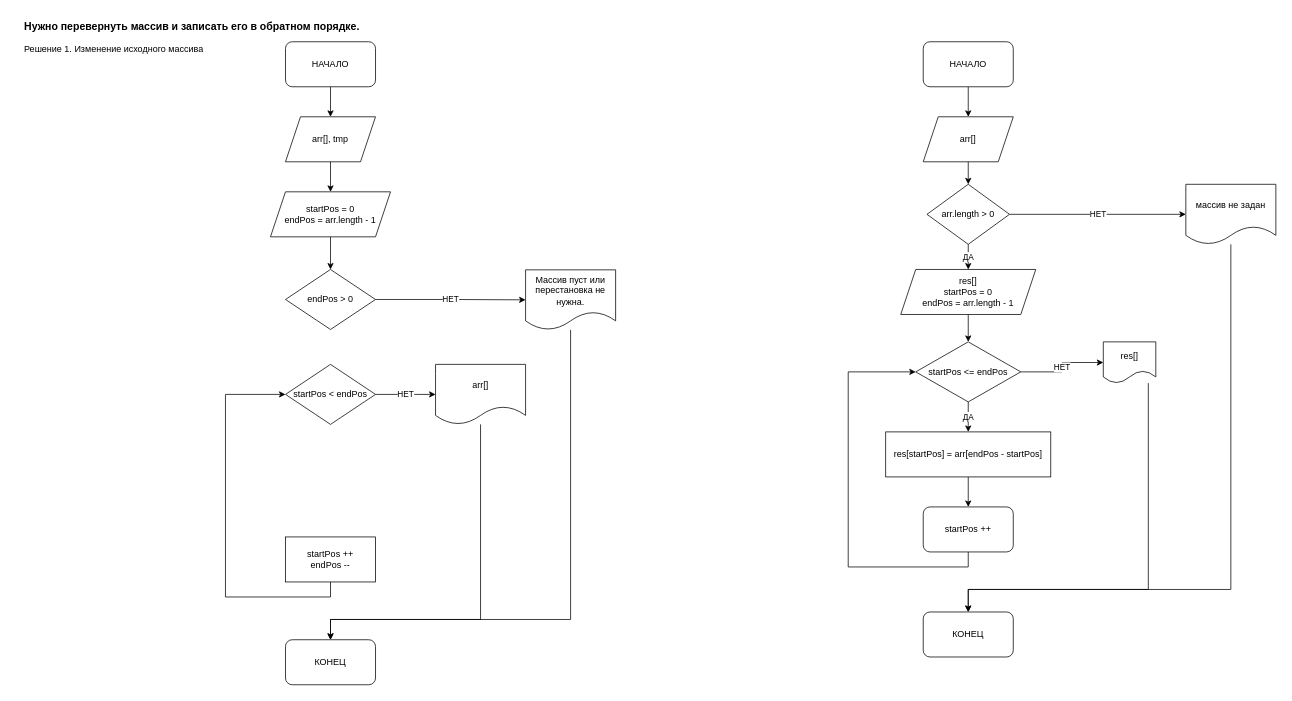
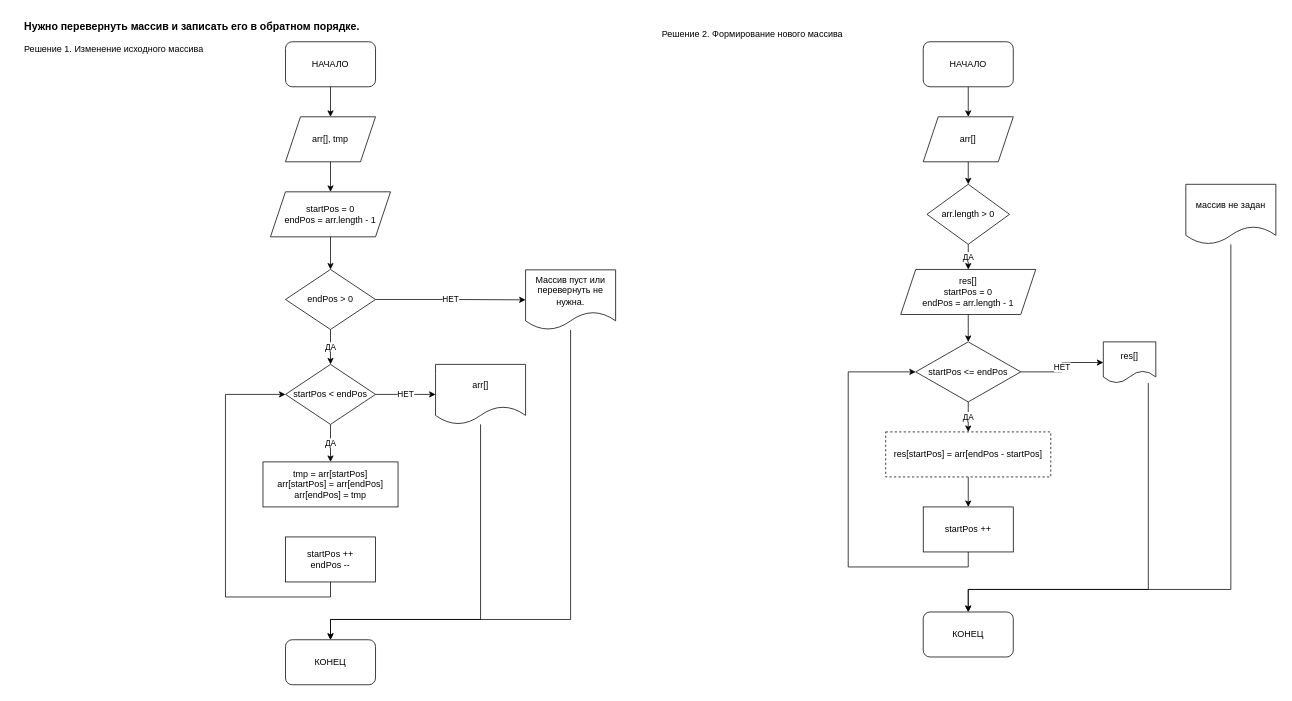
  <mxCell id="0" />
  <mxCell id="1" parent="0" />
  <mxCell id="2" style="edgeStyle=orthogonalEdgeStyle;rounded=0;orthogonalLoop=1;jettySize=auto;html=1;exitX=0.5;exitY=1;exitDx=0;exitDy=0;entryX=0.5;entryY=0;entryDx=0;entryDy=0;" parent="1" source="3" target="5" edge="1"><mxGeometry relative="1" as="geometry" /></mxCell>
  <mxCell id="3" value="НАЧАЛО" style="rounded=1;whiteSpace=wrap;html=1;" parent="1" vertex="1"><mxGeometry x="380" y="55" width="120" height="60" as="geometry" /></mxCell>
  <mxCell id="4" style="edgeStyle=orthogonalEdgeStyle;rounded=0;orthogonalLoop=1;jettySize=auto;html=1;exitX=0.5;exitY=1;exitDx=0;exitDy=0;entryX=0.5;entryY=0;entryDx=0;entryDy=0;" parent="1" source="5" target="7" edge="1"><mxGeometry relative="1" as="geometry" /></mxCell>
  <mxCell id="5" value="arr[], tmp" style="shape=parallelogram;perimeter=parallelogramPerimeter;whiteSpace=wrap;html=1;fixedSize=1;" parent="1" vertex="1"><mxGeometry x="380" y="155" width="120" height="60" as="geometry" /></mxCell>
  <mxCell id="6" style="edgeStyle=orthogonalEdgeStyle;rounded=0;orthogonalLoop=1;jettySize=auto;html=1;exitX=0.5;exitY=1;exitDx=0;exitDy=0;entryX=0.5;entryY=0;entryDx=0;entryDy=0;" parent="1" source="7" target="10" edge="1"><mxGeometry relative="1" as="geometry" /></mxCell>
  <mxCell id="7" value="startPos = 0&lt;br&gt;endPos = arr.length - 1" style="shape=parallelogram;perimeter=parallelogramPerimeter;whiteSpace=wrap;html=1;fixedSize=1;" parent="1" vertex="1"><mxGeometry x="360" y="255" width="160" height="60" as="geometry" /></mxCell>
  <mxCell id="8" value="НЕТ" style="edgeStyle=orthogonalEdgeStyle;rounded=0;orthogonalLoop=1;jettySize=auto;html=1;exitX=1;exitY=0.5;exitDx=0;exitDy=0;entryX=0;entryY=0.5;entryDx=0;entryDy=0;" parent="1" source="10" target="12" edge="1"><mxGeometry relative="1" as="geometry" /></mxCell>
+ <mxCell id="9" value="ДА" style="edgeStyle=orthogonalEdgeStyle;rounded=0;orthogonalLoop=1;jettySize=auto;html=1;exitX=0.5;exitY=1;exitDx=0;exitDy=0;entryX=0.5;entryY=0;entryDx=0;entryDy=0;" parent="1" source="10" target="15" edge="1"><mxGeometry relative="1" as="geometry" /></mxCell>
  <mxCell id="10" value="endPos &amp;gt; 0" style="rhombus;whiteSpace=wrap;html=1;" parent="1" vertex="1"><mxGeometry x="380" y="358.5" width="120" height="80" as="geometry" /></mxCell>
  <mxCell id="11" style="edgeStyle=orthogonalEdgeStyle;rounded=0;orthogonalLoop=1;jettySize=auto;html=1;entryX=0.5;entryY=0;entryDx=0;entryDy=0;" parent="1" source="12" target="21" edge="1"><mxGeometry relative="1" as="geometry"><Array as="points"><mxPoint x="760" y="825" /><mxPoint x="440" y="825" /></Array></mxGeometry></mxCell>
- <mxCell id="12" value="Массив пуст или перестановка не нужна." style="shape=document;whiteSpace=wrap;html=1;boundedLbl=1;" parent="1" vertex="1"><mxGeometry x="700" y="359" width="120" height="80" as="geometry" /></mxCell>
+ <mxCell id="12" value="Массив пуст или перевернуть не нужна." style="shape=document;whiteSpace=wrap;html=1;boundedLbl=1;" parent="1" vertex="1"><mxGeometry x="700" y="359" width="120" height="80" as="geometry" /></mxCell>
  <mxCell id="13" value="НЕТ" style="edgeStyle=orthogonalEdgeStyle;rounded=0;orthogonalLoop=1;jettySize=auto;html=1;exitX=1;exitY=0.5;exitDx=0;exitDy=0;entryX=0;entryY=0.5;entryDx=0;entryDy=0;" parent="1" source="15" target="17" edge="1"><mxGeometry relative="1" as="geometry" /></mxCell>
+ <mxCell id="14" value="ДА" style="edgeStyle=orthogonalEdgeStyle;rounded=0;orthogonalLoop=1;jettySize=auto;html=1;exitX=0.5;exitY=1;exitDx=0;exitDy=0;entryX=0.5;entryY=0;entryDx=0;entryDy=0;" parent="1" source="15" target="18" edge="1"><mxGeometry relative="1" as="geometry" /></mxCell>
  <mxCell id="15" value="startPos &amp;lt; endPos" style="rhombus;whiteSpace=wrap;html=1;" parent="1" vertex="1"><mxGeometry x="380" y="485" width="120" height="80" as="geometry" /></mxCell>
  <mxCell id="16" style="edgeStyle=orthogonalEdgeStyle;rounded=0;orthogonalLoop=1;jettySize=auto;html=1;entryX=0.5;entryY=0;entryDx=0;entryDy=0;" parent="1" source="17" target="21" edge="1"><mxGeometry relative="1" as="geometry"><Array as="points"><mxPoint x="640" y="825" /><mxPoint x="440" y="825" /></Array></mxGeometry></mxCell>
  <mxCell id="17" value="arr[]" style="shape=document;whiteSpace=wrap;html=1;boundedLbl=1;" parent="1" vertex="1"><mxGeometry x="580" y="485" width="120" height="80" as="geometry" /></mxCell>
+ <mxCell id="18" value="tmp = arr[startPos]&lt;br&gt;arr[startPos] = arr[endPos]&lt;br&gt;arr[endPos] = tmp" style="rounded=0;whiteSpace=wrap;html=1;" parent="1" vertex="1"><mxGeometry x="350" y="615" width="180" height="60" as="geometry" /></mxCell>
  <mxCell id="19" style="edgeStyle=orthogonalEdgeStyle;rounded=0;orthogonalLoop=1;jettySize=auto;html=1;exitX=0.5;exitY=1;exitDx=0;exitDy=0;entryX=0;entryY=0.5;entryDx=0;entryDy=0;" parent="1" source="20" target="15" edge="1"><mxGeometry relative="1" as="geometry"><Array as="points"><mxPoint x="440" y="795" /><mxPoint x="300" y="795" /><mxPoint x="300" y="525" /></Array></mxGeometry></mxCell>
  <mxCell id="20" value="startPos ++&lt;br&gt;endPos --" style="rounded=0;whiteSpace=wrap;html=1;" parent="1" vertex="1"><mxGeometry x="380" y="715" width="120" height="60" as="geometry" /></mxCell>
  <mxCell id="21" value="КОНЕЦ" style="rounded=1;whiteSpace=wrap;html=1;" parent="1" vertex="1"><mxGeometry x="380" y="852" width="120" height="60" as="geometry" /></mxCell>
  <mxCell id="22" value="Решение 1. Изменение исходного массива" style="text;html=1;resizable=0;autosize=1;align=left;verticalAlign=middle;points=[];fillColor=none;strokeColor=none;rounded=0;" parent="1" vertex="1"><mxGeometry x="30" y="55" width="250" height="20" as="geometry" /></mxCell>
  <mxCell id="23" value="&lt;span style=&quot;background-color: rgb(255, 255, 255); font-size: 14px;&quot;&gt;Нужно перевернуть массив и записать его в обратном порядке.&lt;/span&gt;" style="text;html=1;align=center;verticalAlign=middle;resizable=0;points=[];autosize=1;strokeColor=none;fillColor=none;sketch=0;fontStyle=1;spacing=4;fontSize=14;" parent="1" vertex="1"><mxGeometry x="20" y="20" width="470" height="30" as="geometry" /></mxCell>
+ <mxCell id="24" value="Решение 2. Формирование нового массива&lt;br&gt;" style="text;html=1;resizable=0;autosize=1;align=left;verticalAlign=middle;points=[];fillColor=none;strokeColor=none;rounded=0;" vertex="1" parent="1"><mxGeometry x="880" y="35" width="260" height="20" as="geometry" /></mxCell>
  <mxCell id="25" style="edgeStyle=orthogonalEdgeStyle;rounded=0;orthogonalLoop=1;jettySize=auto;html=1;exitX=0.5;exitY=1;exitDx=0;exitDy=0;" edge="1" parent="1" source="26" target="28"><mxGeometry relative="1" as="geometry" /></mxCell>
  <mxCell id="26" value="НАЧАЛО" style="rounded=1;whiteSpace=wrap;html=1;" vertex="1" parent="1"><mxGeometry x="1230" y="55" width="120" height="60" as="geometry" /></mxCell>
  <mxCell id="27" style="edgeStyle=orthogonalEdgeStyle;rounded=0;orthogonalLoop=1;jettySize=auto;html=1;exitX=0.5;exitY=1;exitDx=0;exitDy=0;entryX=0.5;entryY=0;entryDx=0;entryDy=0;" edge="1" parent="1" source="28" target="31"><mxGeometry relative="1" as="geometry" /></mxCell>
  <mxCell id="28" value="arr[]" style="shape=parallelogram;perimeter=parallelogramPerimeter;whiteSpace=wrap;html=1;fixedSize=1;" vertex="1" parent="1"><mxGeometry x="1230" y="155" width="120" height="60" as="geometry" /></mxCell>
- <mxCell id="29" value="НЕТ" style="edgeStyle=orthogonalEdgeStyle;rounded=0;orthogonalLoop=1;jettySize=auto;html=1;exitX=1;exitY=0.5;exitDx=0;exitDy=0;" edge="1" parent="1" source="31" target="33"><mxGeometry relative="1" as="geometry" /></mxCell>
  <mxCell id="30" value="ДА" style="edgeStyle=orthogonalEdgeStyle;rounded=0;orthogonalLoop=1;jettySize=auto;html=1;exitX=0.5;exitY=1;exitDx=0;exitDy=0;entryX=0.5;entryY=0;entryDx=0;entryDy=0;" edge="1" parent="1" source="31" target="35"><mxGeometry relative="1" as="geometry" /></mxCell>
  <mxCell id="31" value="arr.length &amp;gt; 0" style="rhombus;whiteSpace=wrap;html=1;" vertex="1" parent="1"><mxGeometry x="1235" y="245" width="110" height="80" as="geometry" /></mxCell>
  <mxCell id="32" style="edgeStyle=orthogonalEdgeStyle;rounded=0;orthogonalLoop=1;jettySize=auto;html=1;entryX=0.5;entryY=0;entryDx=0;entryDy=0;" edge="1" parent="1" source="33" target="45"><mxGeometry relative="1" as="geometry"><Array as="points"><mxPoint x="1640" y="785" /><mxPoint x="1290" y="785" /></Array></mxGeometry></mxCell>
  <mxCell id="33" value="массив не задан" style="shape=document;whiteSpace=wrap;html=1;boundedLbl=1;" vertex="1" parent="1"><mxGeometry x="1580" y="245" width="120" height="80" as="geometry" /></mxCell>
  <mxCell id="34" style="edgeStyle=orthogonalEdgeStyle;rounded=0;orthogonalLoop=1;jettySize=auto;html=1;exitX=0.5;exitY=1;exitDx=0;exitDy=0;entryX=0.5;entryY=0;entryDx=0;entryDy=0;" edge="1" parent="1" source="35" target="38"><mxGeometry relative="1" as="geometry" /></mxCell>
  <mxCell id="35" value="res[]&lt;br&gt;startPos = 0&lt;br&gt;endPos = arr.length - 1" style="shape=parallelogram;perimeter=parallelogramPerimeter;whiteSpace=wrap;html=1;fixedSize=1;" vertex="1" parent="1"><mxGeometry x="1200" y="358.5" width="180" height="60" as="geometry" /></mxCell>
  <mxCell id="36" value="ДА" style="edgeStyle=orthogonalEdgeStyle;rounded=0;orthogonalLoop=1;jettySize=auto;html=1;exitX=0.5;exitY=1;exitDx=0;exitDy=0;entryX=0.5;entryY=0;entryDx=0;entryDy=0;" edge="1" parent="1" source="38" target="40"><mxGeometry relative="1" as="geometry" /></mxCell>
  <mxCell id="37" value="НЕТ" style="edgeStyle=orthogonalEdgeStyle;rounded=0;orthogonalLoop=1;jettySize=auto;html=1;exitX=1;exitY=0.5;exitDx=0;exitDy=0;entryX=0;entryY=0.5;entryDx=0;entryDy=0;" edge="1" parent="1" source="38" target="44"><mxGeometry relative="1" as="geometry" /></mxCell>
  <mxCell id="38" value="startPos &amp;lt;= endPos" style="rhombus;whiteSpace=wrap;html=1;" vertex="1" parent="1"><mxGeometry x="1220" y="455" width="140" height="80" as="geometry" /></mxCell>
  <mxCell id="39" style="edgeStyle=orthogonalEdgeStyle;rounded=0;orthogonalLoop=1;jettySize=auto;html=1;exitX=0.5;exitY=1;exitDx=0;exitDy=0;" edge="1" parent="1" source="40" target="42"><mxGeometry relative="1" as="geometry" /></mxCell>
- <mxCell id="40" value="res[startPos] = arr[endPos - startPos]" style="rounded=0;whiteSpace=wrap;html=1;" vertex="1" parent="1"><mxGeometry x="1180" y="575" width="220" height="60" as="geometry" /></mxCell>
+ <mxCell id="40" value="res[startPos] = arr[endPos - startPos]" style="rounded=0;whiteSpace=wrap;html=1;dashed=1;" vertex="1" parent="1"><mxGeometry x="1180" y="575" width="220" height="60" as="geometry" /></mxCell>
  <mxCell id="41" style="edgeStyle=orthogonalEdgeStyle;rounded=0;orthogonalLoop=1;jettySize=auto;html=1;exitX=0.5;exitY=1;exitDx=0;exitDy=0;entryX=0;entryY=0.5;entryDx=0;entryDy=0;" edge="1" parent="1" source="42" target="38"><mxGeometry relative="1" as="geometry"><Array as="points"><mxPoint x="1290" y="755" /><mxPoint x="1130" y="755" /><mxPoint x="1130" y="495" /></Array></mxGeometry></mxCell>
- <mxCell id="42" value="startPos ++" style="whiteSpace=wrap;html=1;rounded=1;" vertex="1" parent="1"><mxGeometry x="1230" y="675" width="120" height="60" as="geometry" /></mxCell>
+ <mxCell id="42" value="startPos ++" style="rounded=0;whiteSpace=wrap;html=1;" vertex="1" parent="1"><mxGeometry x="1230" y="675" width="120" height="60" as="geometry" /></mxCell>
  <mxCell id="43" style="edgeStyle=orthogonalEdgeStyle;rounded=0;orthogonalLoop=1;jettySize=auto;html=1;entryX=0.5;entryY=0;entryDx=0;entryDy=0;" edge="1" parent="1" source="44" target="45"><mxGeometry relative="1" as="geometry"><Array as="points"><mxPoint x="1530" y="785" /><mxPoint x="1290" y="785" /></Array></mxGeometry></mxCell>
  <mxCell id="44" value="res[]" style="shape=document;whiteSpace=wrap;html=1;boundedLbl=1;" vertex="1" parent="1"><mxGeometry x="1470" y="455" width="70" height="55" as="geometry" /></mxCell>
  <mxCell id="45" value="КОНЕЦ" style="rounded=1;whiteSpace=wrap;html=1;" vertex="1" parent="1"><mxGeometry x="1230" y="815" width="120" height="60" as="geometry" /></mxCell>
